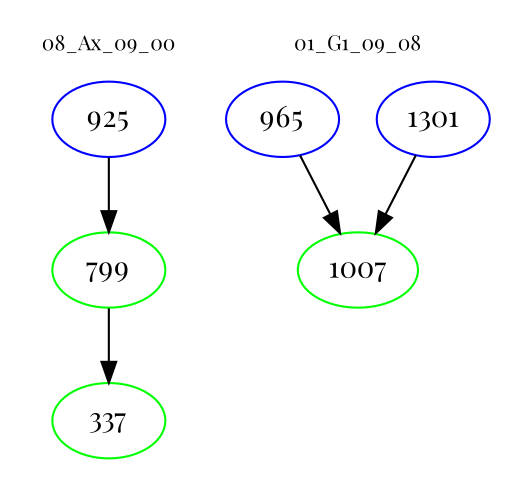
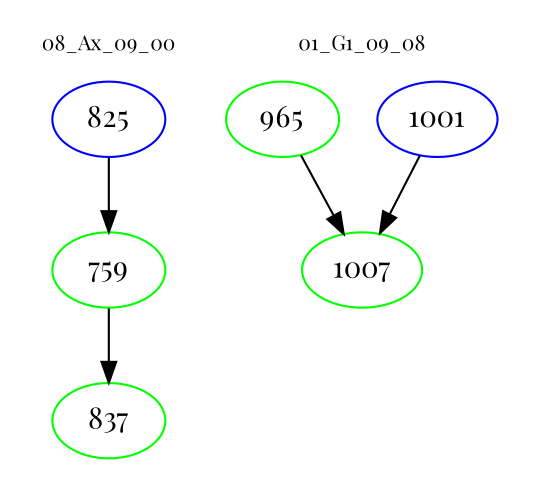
  digraph {
    fontname="Playfair Display"
    node [color=green fontname="Playfair Display"]
    edge [color=black fontname="Playfair Display"]
-   n1 [color=blue label=925]
-   n2 [label=799]
-   n3 [label=337]
-   n4 [color=blue label=1301]
-   n5 [color=blue label=965]
+   n1 [color=blue label=825]
+   n2 [label=759]
+   n3 [label=837]
+   n4 [color=blue label=1001]
+   n5 [label=965]
    n6 [label=1007]
    subgraph cluster_1 {
      color=white
      fontsize=10
      label="08_Ax_09_00"
      n1
      n2
      n3
    }
    subgraph cluster_2 {
      color=white
      fontsize=10
      label="01_G1_09_08"
      n4
      n5
      n6
    }
    n1 -> n2
    n2 -> n3
    n4 -> n6
    n5 -> n6
  }
